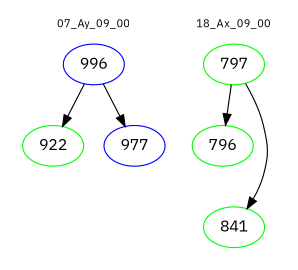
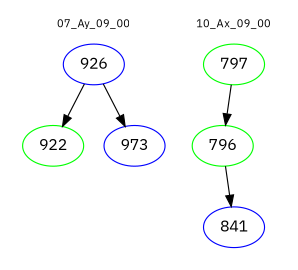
  digraph {
    fontname="IBM Plex Sans"
    node [color=blue fontname="IBM Plex Sans"]
    edge [color=black fontname="IBM Plex Sans"]
-   n1 [label=996]
+   n1 [label=926]
    n2 [color=green label=922]
-   n3 [label=977]
+   n3 [label=973]
    n4 [color=green label=797]
    n5 [color=green label=796]
-   n6 [color=green label=841]
+   n6 [label=841]
    subgraph cluster_1 {
      color=white
      fontsize=10
      label="07_Ay_09_00"
      n1
      n2
      n3
    }
    subgraph cluster_2 {
      color=white
      fontsize=10
-     label="18_Ax_09_00"
+     label="10_Ax_09_00"
      n4
      n5
      n6
    }
    n1 -> n2
    n1 -> n3
    n4 -> n5
-   n4 -> n6
+   n5 -> n6
  }
